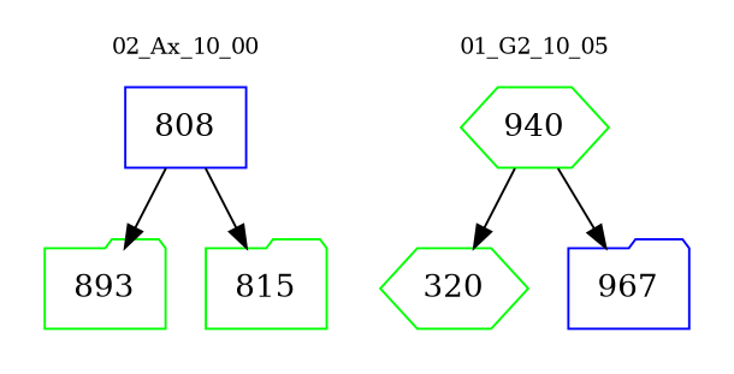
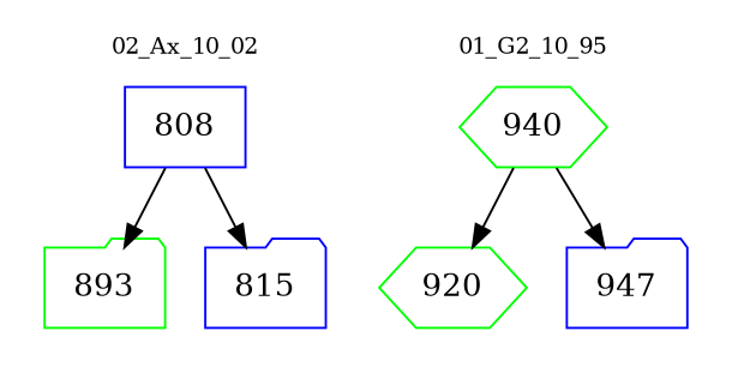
  digraph {
    node [color=blue shape=folder]
    edge [color=black]
    n1 [label=808 shape=box]
    n2 [color=green label=893]
-   n3 [color=green label=815]
+   n3 [label=815]
    n4 [color=green label=940 shape=hexagon]
-   n5 [color=green label=320 shape=hexagon]
-   n6 [label=967]
+   n5 [color=green label=920 shape=hexagon]
+   n6 [label=947]
    subgraph cluster_1 {
      color=white
      fontsize=10
-     label="02_Ax_10_00"
+     label="02_Ax_10_02"
      n1
      n2
      n3
    }
    subgraph cluster_2 {
      color=white
      fontsize=10
-     label="01_G2_10_05"
+     label="01_G2_10_95"
      n4
      n5
      n6
    }
    n1 -> n2
    n1 -> n3
    n4 -> n5
    n4 -> n6
  }
